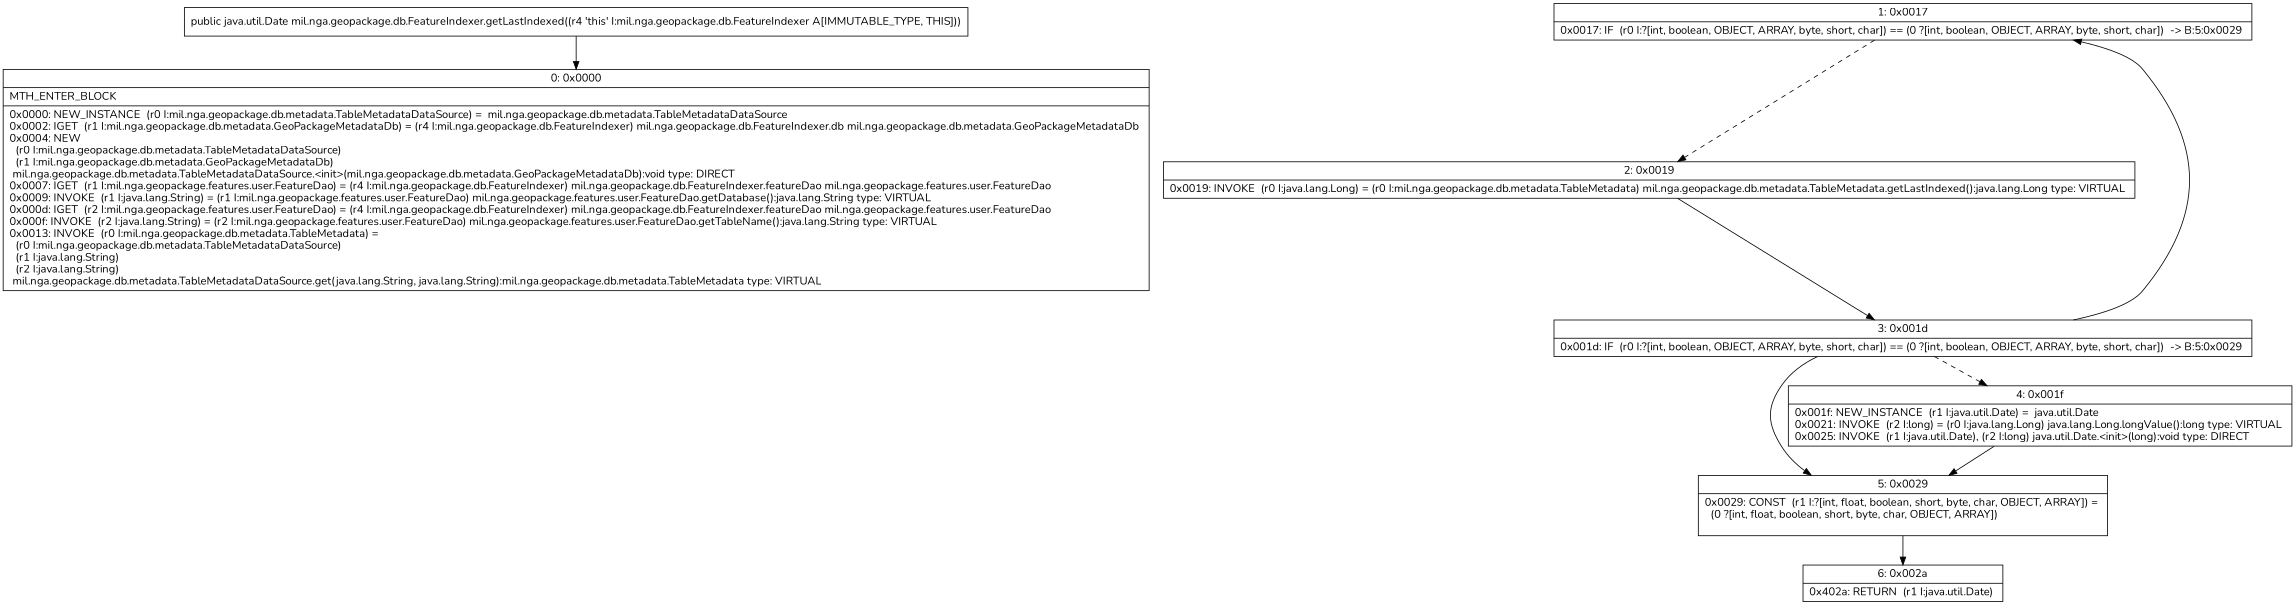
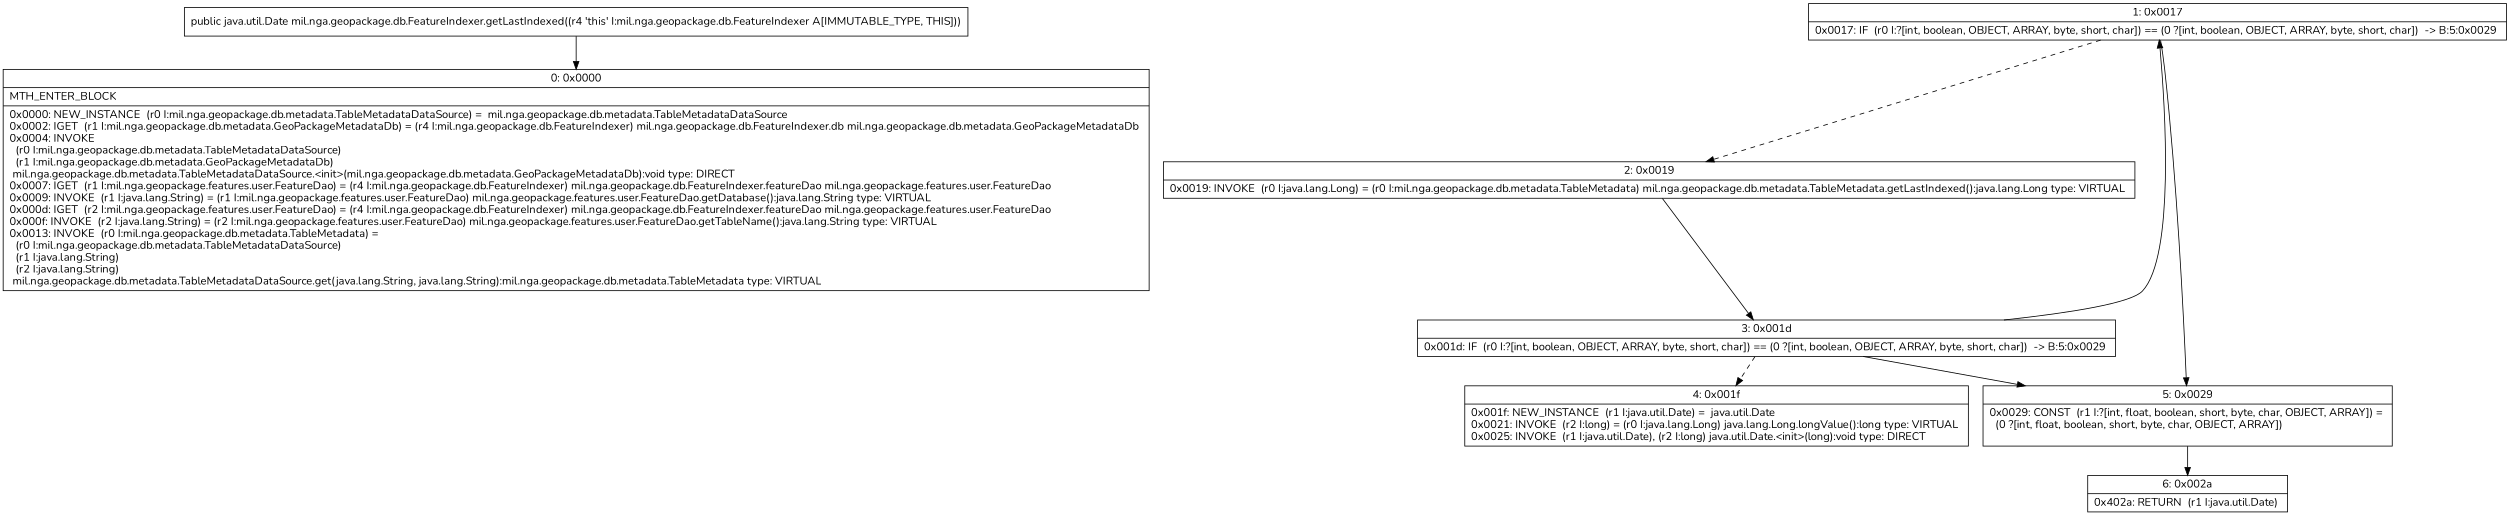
  digraph {
    fontname=Nunito
    node [fontname=Nunito shape=record]
    edge [fontname=Nunito]
-   n1 [label="{0\:\ 0x0000|MTH_ENTER_BLOCK\l|0x0000: NEW_INSTANCE  (r0 I:mil.nga.geopackage.db.metadata.TableMetadataDataSource) =  mil.nga.geopackage.db.metadata.TableMetadataDataSource \l0x0002: IGET  (r1 I:mil.nga.geopackage.db.metadata.GeoPackageMetadataDb) = (r4 I:mil.nga.geopackage.db.FeatureIndexer) mil.nga.geopackage.db.FeatureIndexer.db mil.nga.geopackage.db.metadata.GeoPackageMetadataDb \l0x0004: NEW  \l  (r0 I:mil.nga.geopackage.db.metadata.TableMetadataDataSource)\l  (r1 I:mil.nga.geopackage.db.metadata.GeoPackageMetadataDb)\l mil.nga.geopackage.db.metadata.TableMetadataDataSource.\<init\>(mil.nga.geopackage.db.metadata.GeoPackageMetadataDb):void type: DIRECT \l0x0007: IGET  (r1 I:mil.nga.geopackage.features.user.FeatureDao) = (r4 I:mil.nga.geopackage.db.FeatureIndexer) mil.nga.geopackage.db.FeatureIndexer.featureDao mil.nga.geopackage.features.user.FeatureDao \l0x0009: INVOKE  (r1 I:java.lang.String) = (r1 I:mil.nga.geopackage.features.user.FeatureDao) mil.nga.geopackage.features.user.FeatureDao.getDatabase():java.lang.String type: VIRTUAL \l0x000d: IGET  (r2 I:mil.nga.geopackage.features.user.FeatureDao) = (r4 I:mil.nga.geopackage.db.FeatureIndexer) mil.nga.geopackage.db.FeatureIndexer.featureDao mil.nga.geopackage.features.user.FeatureDao \l0x000f: INVOKE  (r2 I:java.lang.String) = (r2 I:mil.nga.geopackage.features.user.FeatureDao) mil.nga.geopackage.features.user.FeatureDao.getTableName():java.lang.String type: VIRTUAL \l0x0013: INVOKE  (r0 I:mil.nga.geopackage.db.metadata.TableMetadata) = \l  (r0 I:mil.nga.geopackage.db.metadata.TableMetadataDataSource)\l  (r1 I:java.lang.String)\l  (r2 I:java.lang.String)\l mil.nga.geopackage.db.metadata.TableMetadataDataSource.get(java.lang.String, java.lang.String):mil.nga.geopackage.db.metadata.TableMetadata type: VIRTUAL \l}"]
+   n1 [label="{0\:\ 0x0000|MTH_ENTER_BLOCK\l|0x0000: NEW_INSTANCE  (r0 I:mil.nga.geopackage.db.metadata.TableMetadataDataSource) =  mil.nga.geopackage.db.metadata.TableMetadataDataSource \l0x0002: IGET  (r1 I:mil.nga.geopackage.db.metadata.GeoPackageMetadataDb) = (r4 I:mil.nga.geopackage.db.FeatureIndexer) mil.nga.geopackage.db.FeatureIndexer.db mil.nga.geopackage.db.metadata.GeoPackageMetadataDb \l0x0004: INVOKE  \l  (r0 I:mil.nga.geopackage.db.metadata.TableMetadataDataSource)\l  (r1 I:mil.nga.geopackage.db.metadata.GeoPackageMetadataDb)\l mil.nga.geopackage.db.metadata.TableMetadataDataSource.\<init\>(mil.nga.geopackage.db.metadata.GeoPackageMetadataDb):void type: DIRECT \l0x0007: IGET  (r1 I:mil.nga.geopackage.features.user.FeatureDao) = (r4 I:mil.nga.geopackage.db.FeatureIndexer) mil.nga.geopackage.db.FeatureIndexer.featureDao mil.nga.geopackage.features.user.FeatureDao \l0x0009: INVOKE  (r1 I:java.lang.String) = (r1 I:mil.nga.geopackage.features.user.FeatureDao) mil.nga.geopackage.features.user.FeatureDao.getDatabase():java.lang.String type: VIRTUAL \l0x000d: IGET  (r2 I:mil.nga.geopackage.features.user.FeatureDao) = (r4 I:mil.nga.geopackage.db.FeatureIndexer) mil.nga.geopackage.db.FeatureIndexer.featureDao mil.nga.geopackage.features.user.FeatureDao \l0x000f: INVOKE  (r2 I:java.lang.String) = (r2 I:mil.nga.geopackage.features.user.FeatureDao) mil.nga.geopackage.features.user.FeatureDao.getTableName():java.lang.String type: VIRTUAL \l0x0013: INVOKE  (r0 I:mil.nga.geopackage.db.metadata.TableMetadata) = \l  (r0 I:mil.nga.geopackage.db.metadata.TableMetadataDataSource)\l  (r1 I:java.lang.String)\l  (r2 I:java.lang.String)\l mil.nga.geopackage.db.metadata.TableMetadataDataSource.get(java.lang.String, java.lang.String):mil.nga.geopackage.db.metadata.TableMetadata type: VIRTUAL \l}"]
    n2 [label="{1\:\ 0x0017|0x0017: IF  (r0 I:?[int, boolean, OBJECT, ARRAY, byte, short, char]) == (0 ?[int, boolean, OBJECT, ARRAY, byte, short, char])  \-\> B:5:0x0029 \l}"]
    n3 [label="{2\:\ 0x0019|0x0019: INVOKE  (r0 I:java.lang.Long) = (r0 I:mil.nga.geopackage.db.metadata.TableMetadata) mil.nga.geopackage.db.metadata.TableMetadata.getLastIndexed():java.lang.Long type: VIRTUAL \l}"]
    n4 [label="{5\:\ 0x0029|0x0029: CONST  (r1 I:?[int, float, boolean, short, byte, char, OBJECT, ARRAY]) = \l  (0 ?[int, float, boolean, short, byte, char, OBJECT, ARRAY])\l \l}"]
    n5 [label="{3\:\ 0x001d|0x001d: IF  (r0 I:?[int, boolean, OBJECT, ARRAY, byte, short, char]) == (0 ?[int, boolean, OBJECT, ARRAY, byte, short, char])  \-\> B:5:0x0029 \l}"]
    n6 [label="{6\:\ 0x002a|0x402a: RETURN  (r1 I:java.util.Date) \l}"]
    n7 [label="{4\:\ 0x001f|0x001f: NEW_INSTANCE  (r1 I:java.util.Date) =  java.util.Date \l0x0021: INVOKE  (r2 I:long) = (r0 I:java.lang.Long) java.lang.Long.longValue():long type: VIRTUAL \l0x0025: INVOKE  (r1 I:java.util.Date), (r2 I:long) java.util.Date.\<init\>(long):void type: DIRECT \l}"]
    n8 [label="{public java.util.Date mil.nga.geopackage.db.FeatureIndexer.getLastIndexed((r4 'this' I:mil.nga.geopackage.db.FeatureIndexer A[IMMUTABLE_TYPE, THIS])) }"]
    n2 -> n3 [style=dashed]
-   n7 -> n4
+   n2 -> n4
    n3 -> n5
    n4 -> n6
    n5 -> n2
    n5 -> n4
    n5 -> n7 [style=dashed]
    n8 -> n1
  }
